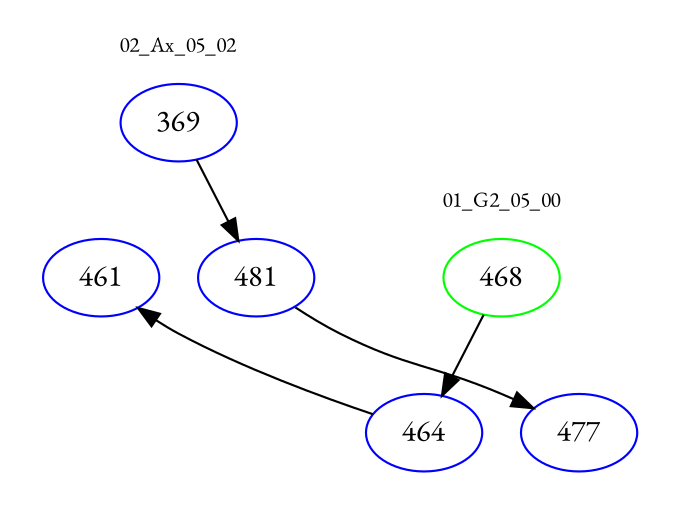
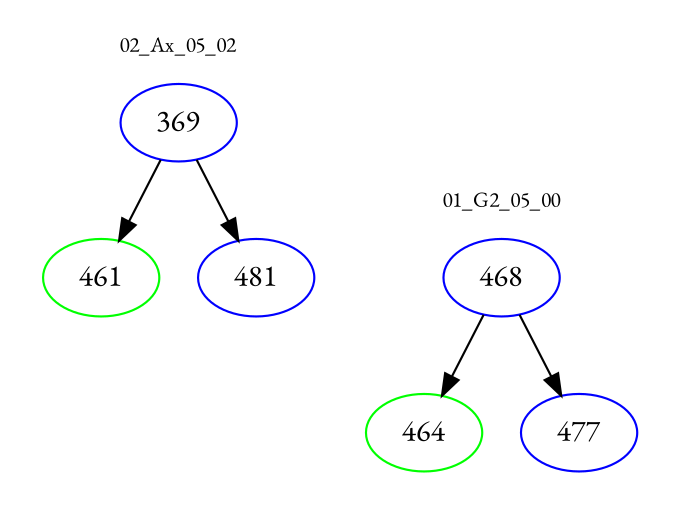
  digraph {
    fontname="EB Garamond"
    node [color=blue fontname="EB Garamond"]
    edge [color=black fontname="EB Garamond"]
    n1 [label=369]
-   n2 [label=461]
+   n2 [color=green label=461]
    n3 [label=481]
-   n4 [color=green label=468]
-   n5 [label=464]
+   n4 [label=468]
+   n5 [color=green label=464]
    n6 [label=477]
    subgraph cluster_1 {
      color=white
      fontsize=10
      label="02_Ax_05_02"
      n1
      n2
      n3
    }
    subgraph cluster_2 {
      color=white
      fontsize=10
      label="01_G2_05_00"
      n4
      n5
      n6
    }
-   n5 -> n2
+   n1 -> n2
    n1 -> n3
    n4 -> n5
-   n3 -> n6
+   n4 -> n6
  }
